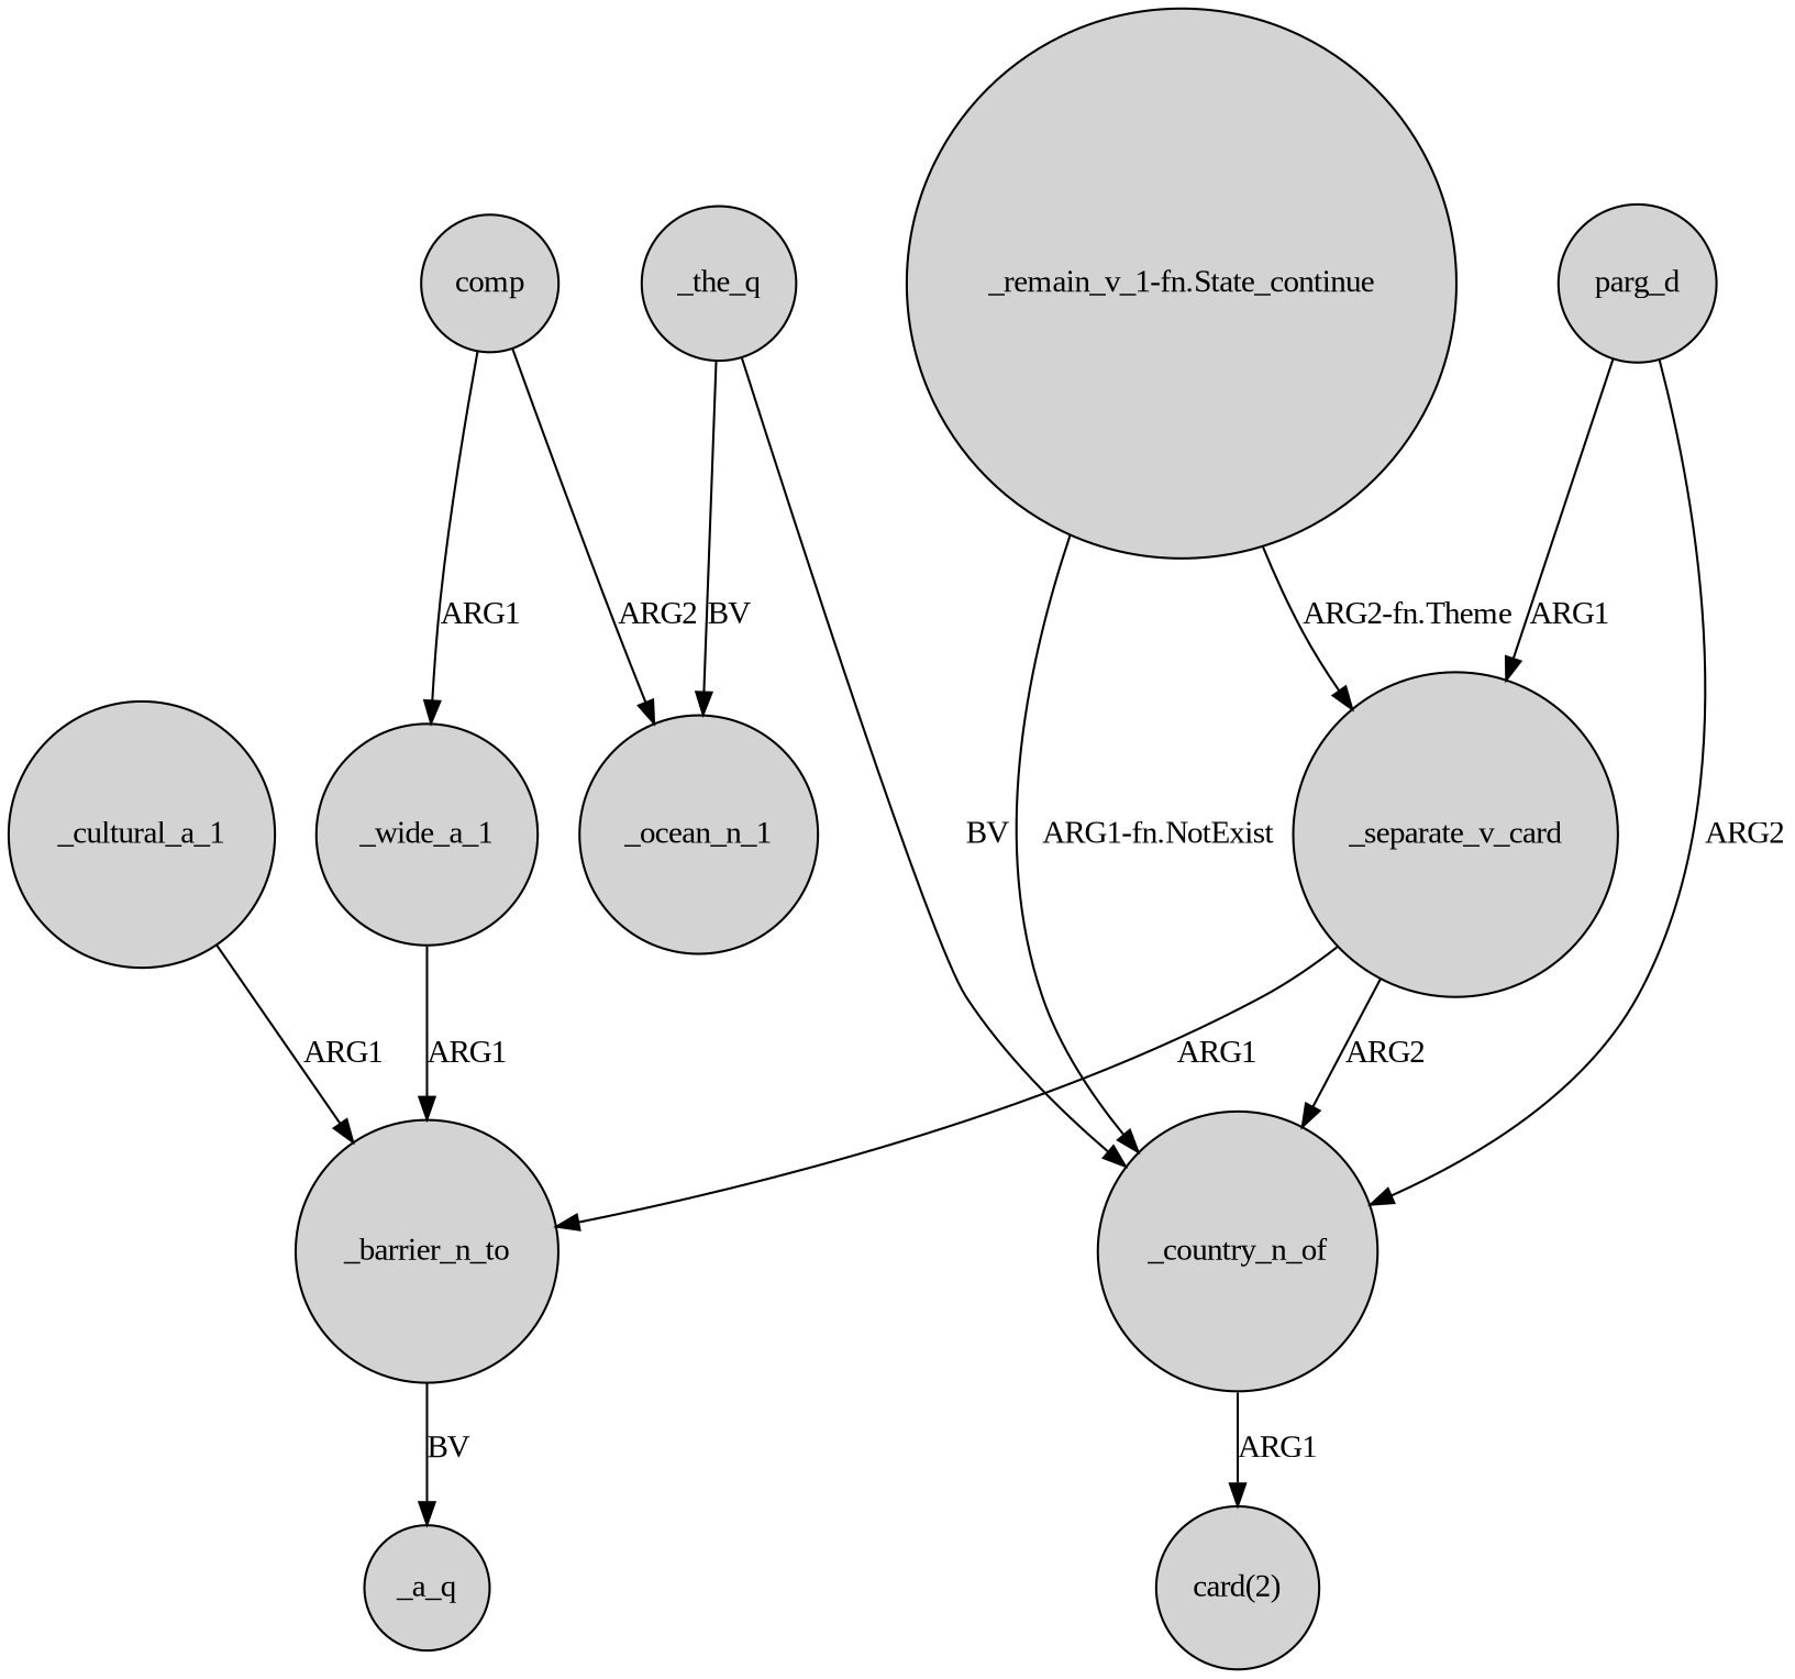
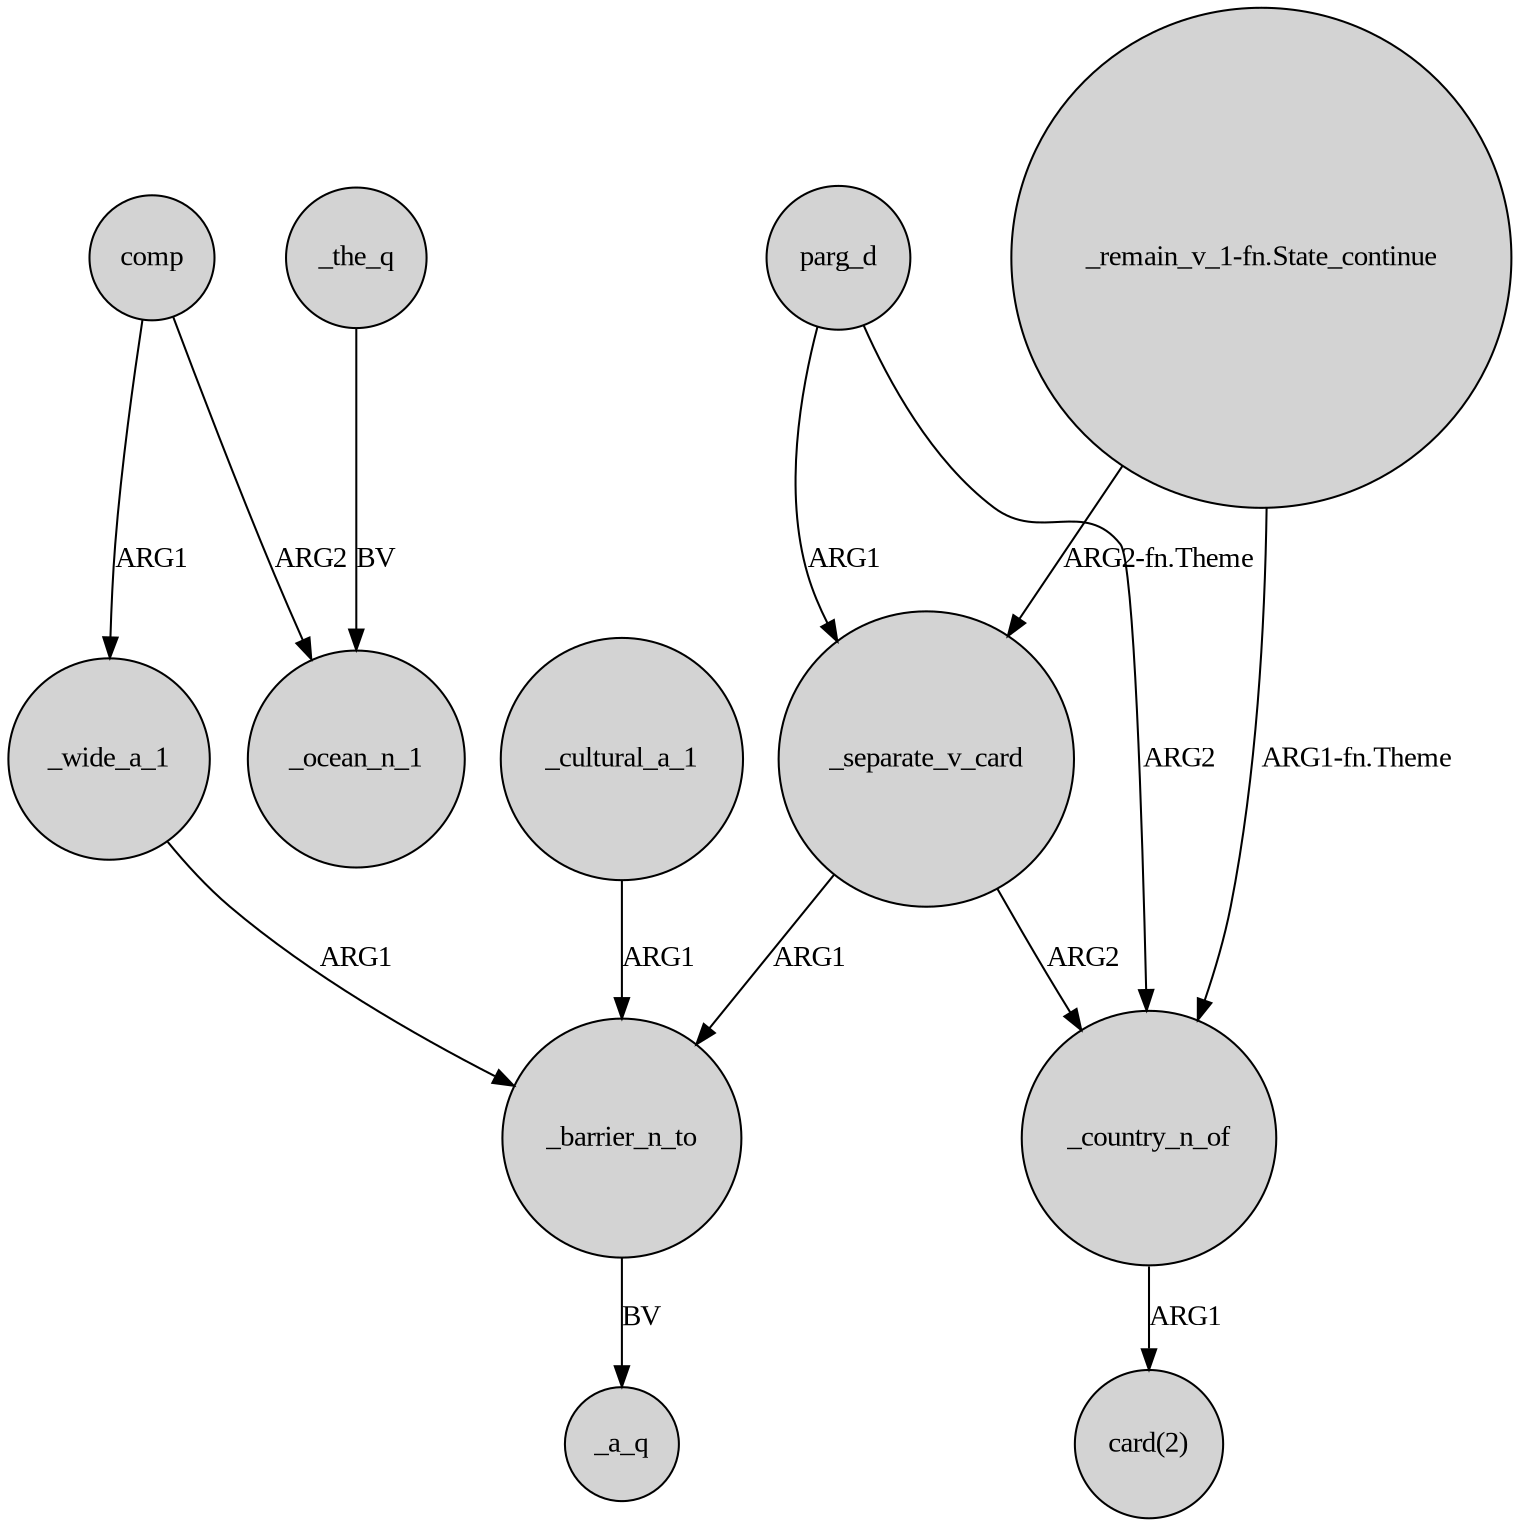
  digraph {
    fontname="Liberation Serif"
    node [fontname="Liberation Serif" shape=circle style=filled]
    edge [fontname="Liberation Serif"]
    _the_q
    _country_n_of
    _ocean_n_1
    "card(2)"
    _barrier_n_to
    _a_q
    n7 [label=_separate_v_card]
    comp
    _wide_a_1
    parg_d
    _cultural_a_1
    "_remain_v_1-fn.State_continue"
-   _the_q -> _country_n_of [label=BV]
    _the_q -> _ocean_n_1 [label=BV]
    _country_n_of -> "card(2)" [label=ARG1]
    _barrier_n_to -> _a_q [label=BV]
    n7 -> _country_n_of [label=ARG2]
    n7 -> _barrier_n_to [label=ARG1]
    comp -> _ocean_n_1 [label=ARG2]
    comp -> _wide_a_1 [label=ARG1]
    _wide_a_1 -> _barrier_n_to [label=ARG1]
    parg_d -> _country_n_of [label=ARG2]
    parg_d -> n7 [label=ARG1]
    _cultural_a_1 -> _barrier_n_to [label=ARG1]
-   "_remain_v_1-fn.State_continue" -> _country_n_of [label="ARG1-fn.NotExist"]
+   "_remain_v_1-fn.State_continue" -> _country_n_of [label="ARG1-fn.Theme"]
    "_remain_v_1-fn.State_continue" -> n7 [label="ARG2-fn.Theme"]
  }
